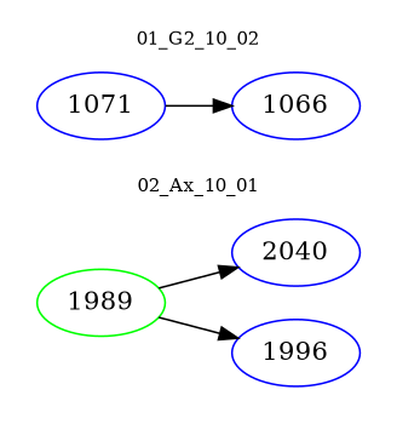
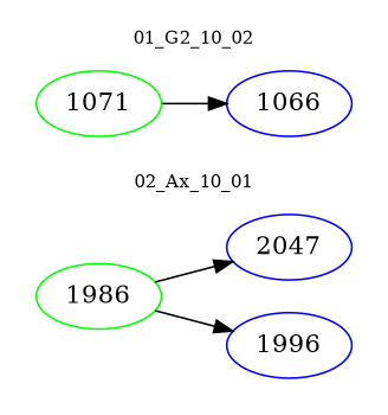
  digraph {
    rankdir=LR
    node [color=blue]
    edge [color=black]
-   n1 [color=green label=1989]
+   n1 [color=green label=1986]
    n2 [label=1996]
-   n3 [label=2040]
-   n4 [label=1071]
+   n3 [label=2047]
+   n4 [color=green label=1071]
    n5 [label=1066]
    subgraph cluster_1 {
      color=white
      fontsize=10
      label="02_Ax_10_01"
      n1
      n2
      n3
    }
    subgraph cluster_2 {
      color=white
      fontsize=10
      label="01_G2_10_02"
      n4
      n5
    }
    n1 -> n2
    n1 -> n3
    n4 -> n5
  }
